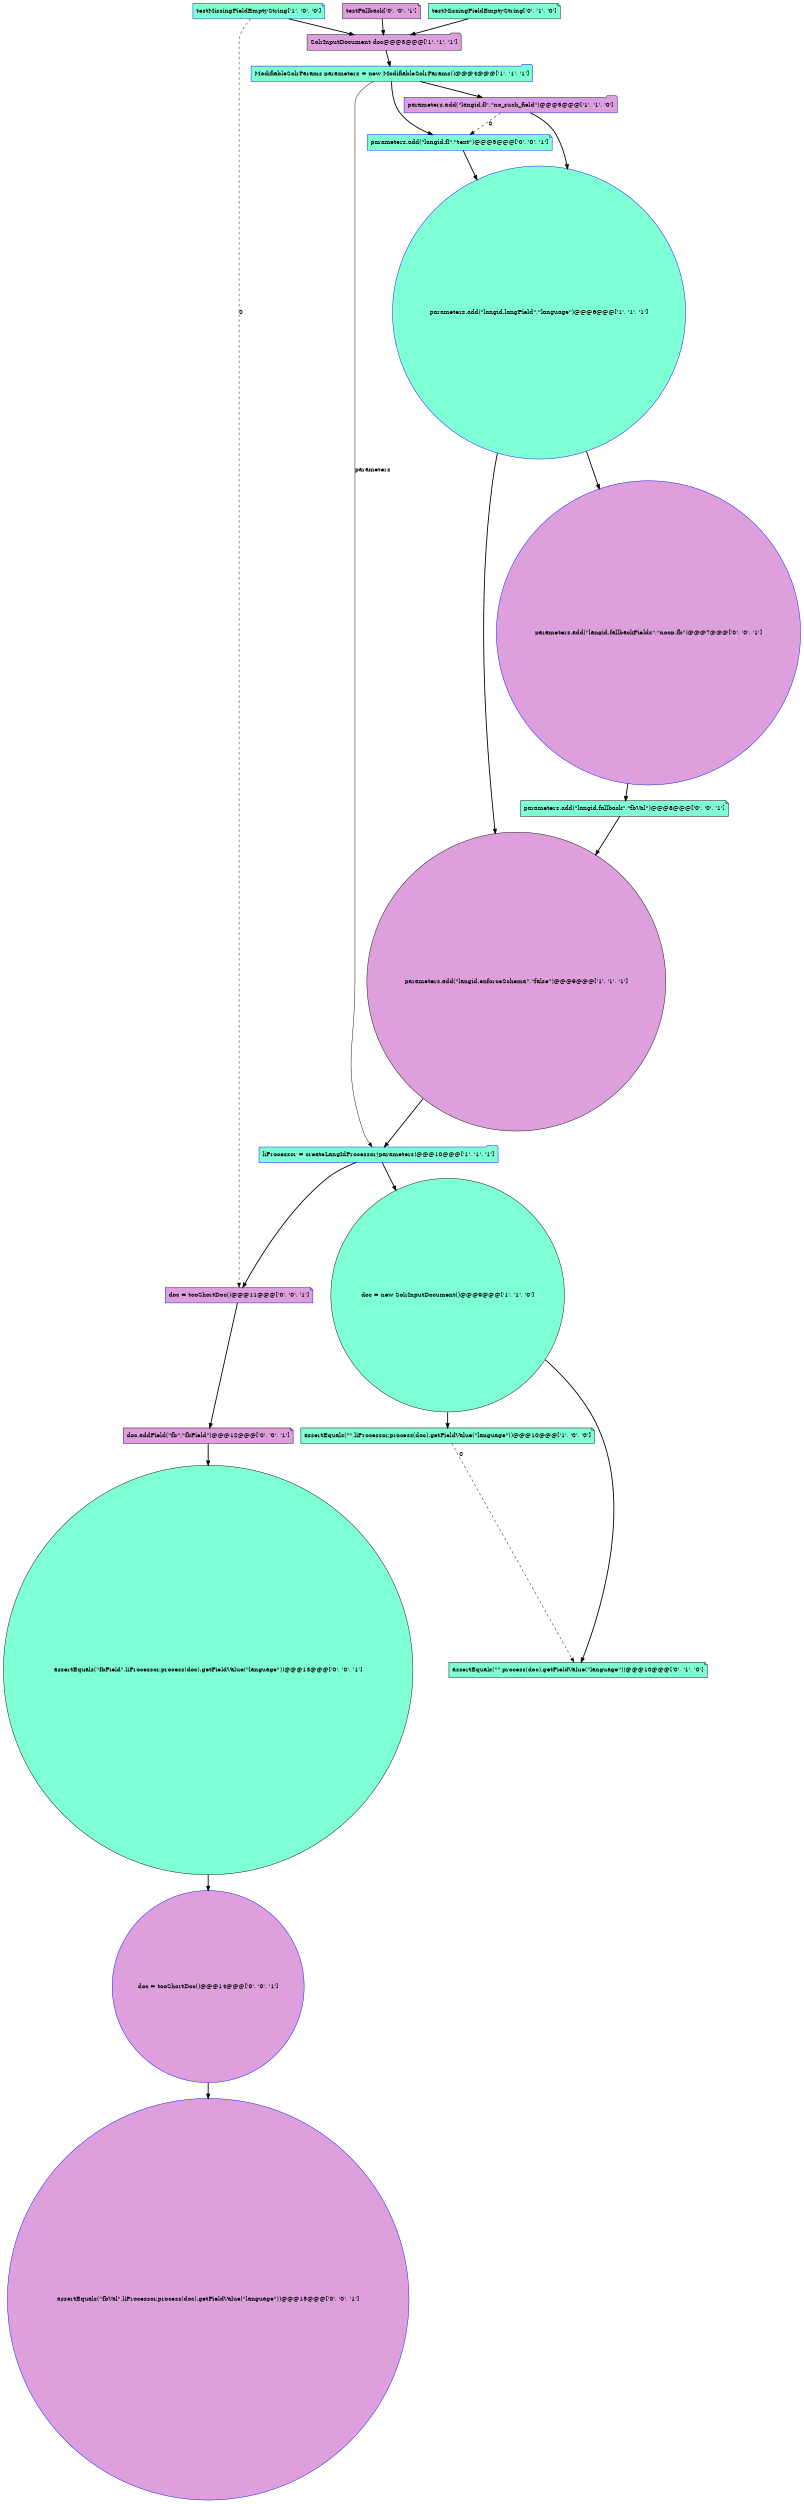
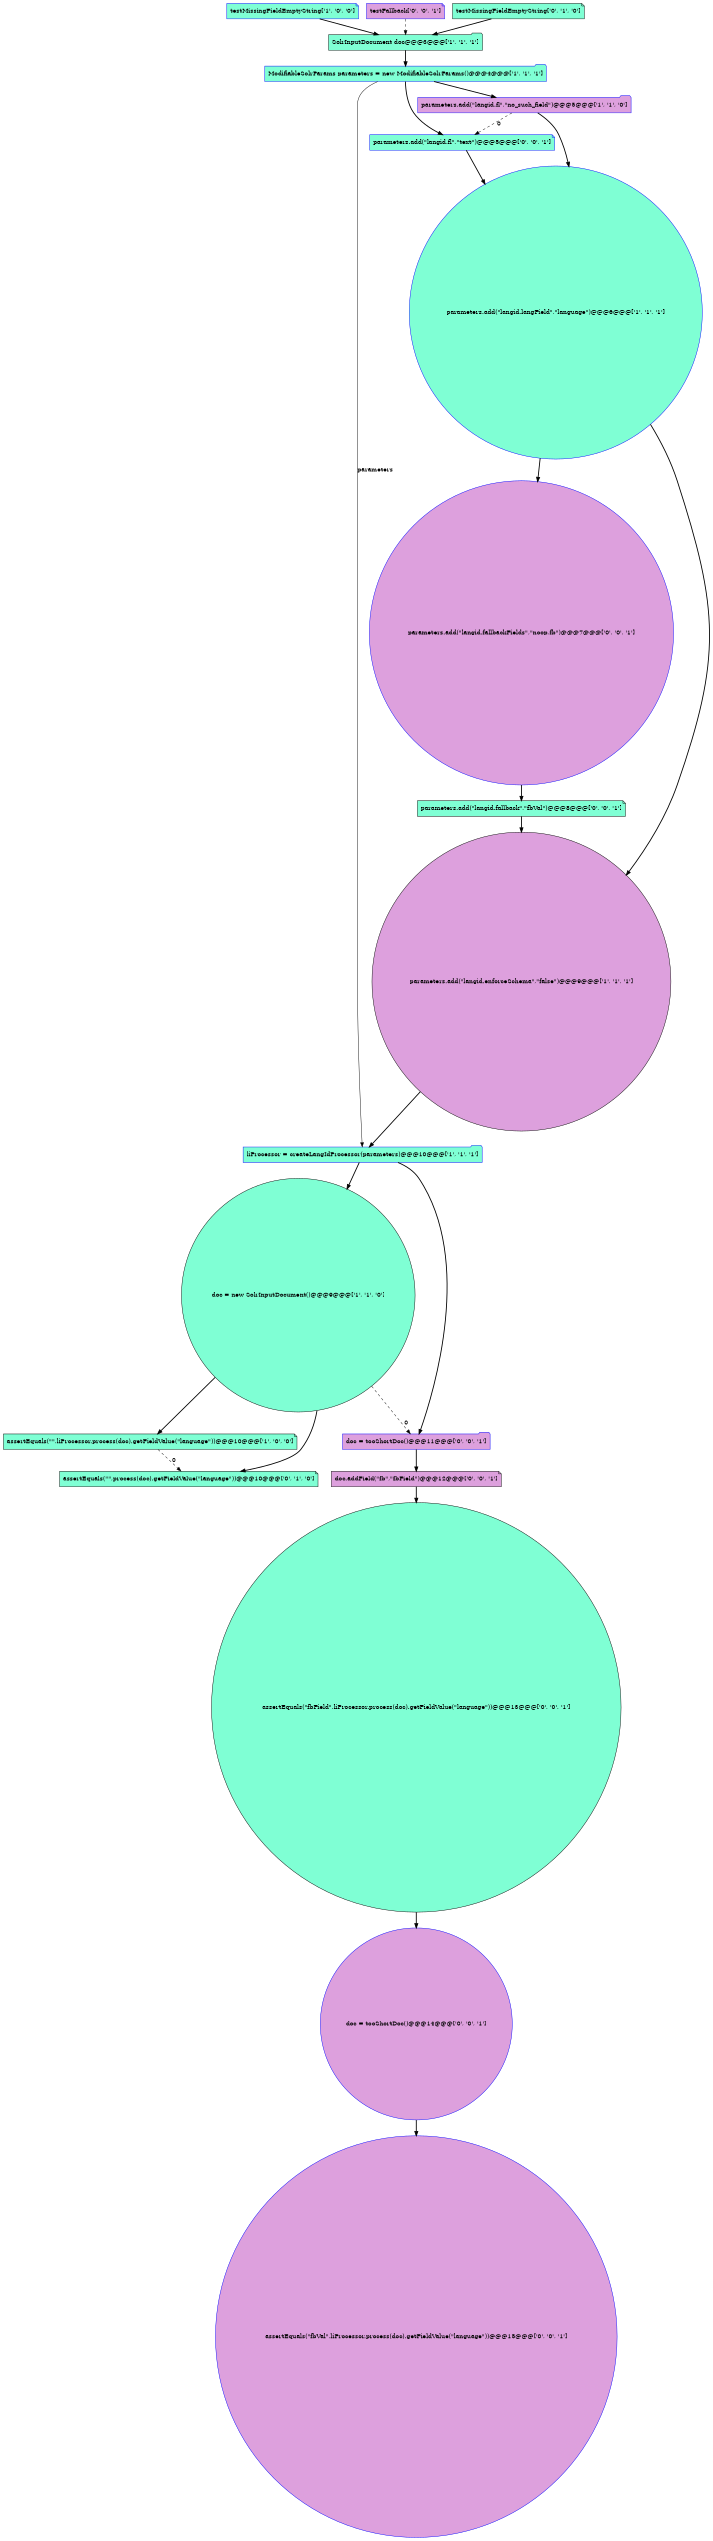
  digraph {
    node [color=blue fillcolor=aquamarine shape=note style=filled]
    edge [style=bold]
    n1 [label="liProcessor = createLangIdProcessor(parameters)@@@10@@@['1', '1', '1']" shape=folder]
    n2 [color=black label="doc = new SolrInputDocument()@@@9@@@['1', '1', '0']" shape=circle]
-   n3 [fillcolor=plum label="doc = tooShortDoc()@@@11@@@['0', '0', '1']"]
+   n3 [fillcolor=plum label="doc = tooShortDoc()@@@11@@@['0', '0', '1']" shape=folder]
    n4 [color=black label="assertEquals(\"\",liProcessor.process(doc).getFieldValue(\"language\"))@@@10@@@['1', '0', '0']"]
    n5 [color=black label="assertEquals(\"\",process(doc).getFieldValue(\"language\"))@@@10@@@['0', '1', '0']"]
    n6 [color=black fillcolor=plum label="doc.addField(\"fb\",\"fbField\")@@@12@@@['0', '0', '1']"]
    n7 [label="testMissingFieldEmptyString['1', '0', '0']"]
-   n8 [color=black fillcolor=plum label="SolrInputDocument doc@@@3@@@['1', '1', '1']" shape=folder]
+   n8 [color=black label="SolrInputDocument doc@@@3@@@['1', '1', '1']" shape=folder]
    n9 [label="ModifiableSolrParams parameters = new ModifiableSolrParams()@@@4@@@['1', '1', '1']" shape=folder]
    n10 [label="parameters.add(\"langid.fl\",\"text\")@@@5@@@['0', '0', '1']"]
    n11 [fillcolor=plum label="parameters.add(\"langid.fl\",\"no_such_field\")@@@5@@@['1', '1', '0']" shape=folder]
    n12 [label="parameters.add(\"langid.langField\",\"language\")@@@6@@@['1', '1', '1']" shape=circle]
    n13 [color=black label="assertEquals(\"fbField\",liProcessor.process(doc).getFieldValue(\"language\"))@@@13@@@['0', '0', '1']" shape=circle]
    n14 [fillcolor=plum label="doc = tooShortDoc()@@@14@@@['0', '0', '1']" shape=circle]
    n15 [color=black fillcolor=plum label="parameters.add(\"langid.enforceSchema\",\"false\")@@@9@@@['1', '1', '1']" shape=circle]
    n16 [fillcolor=plum label="parameters.add(\"langid.fallbackFields\",\"noop,fb\")@@@7@@@['0', '0', '1']" shape=circle]
    n17 [color=black label="parameters.add(\"langid.fallback\",\"fbVal\")@@@8@@@['0', '0', '1']"]
-   n18 [color=black fillcolor=plum label="testFallback['0', '0', '1']"]
+   n18 [fillcolor=plum label="testFallback['0', '0', '1']"]
    n19 [fillcolor=plum label="assertEquals(\"fbVal\",liProcessor.process(doc).getFieldValue(\"language\"))@@@15@@@['0', '0', '1']" shape=circle]
    n20 [color=black label="testMissingFieldEmptyString['0', '1', '0']"]
    n1 -> n2
    n1 -> n3
-   n7 -> n3 [label=0 style=dashed]
+   n2 -> n3 [label=0 style=dashed]
    n2 -> n4
    n2 -> n5
    n3 -> n6
    n4 -> n5 [label=0 style=dashed]
    n6 -> n13
    n7 -> n8
    n8 -> n9
    n9 -> n1 [label=parameters style=solid]
    n9 -> n10
    n9 -> n11
    n10 -> n12
    n11 -> n10 [label=0 style=dashed]
    n11 -> n12
    n12 -> n15
    n12 -> n16
    n13 -> n14
    n14 -> n19
    n15 -> n1
    n16 -> n17
    n17 -> n15
-   n18 -> n8
+   n18 -> n8 [style=dashed]
    n20 -> n8
  }
